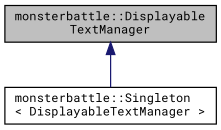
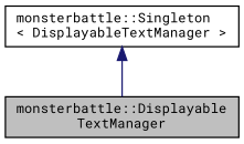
  digraph {
    fontname="Roboto Mono"
    node [color=black fontname="Roboto Mono" fontsize=10 shape=record style=filled]
    n1 [fillcolor=grey75 fontcolor=black height=0.2 label="monsterbattle::Displayable\lTextManager" width=0.4]
    n2 [fillcolor=white height=0.2 label="monsterbattle::Singleton\l\< DisplayableTextManager \>" width=0.4]
-   n1 -> n2 [color=midnightblue dir=back fontname="Roboto Mono" fontsize=10 labelfontname=Helvetica labelfontsize=10 style=solid]
+   n2 -> n1 [color=midnightblue dir=back fontname="Roboto Mono" fontsize=10 labelfontname=Helvetica labelfontsize=10 style=solid]
  }
